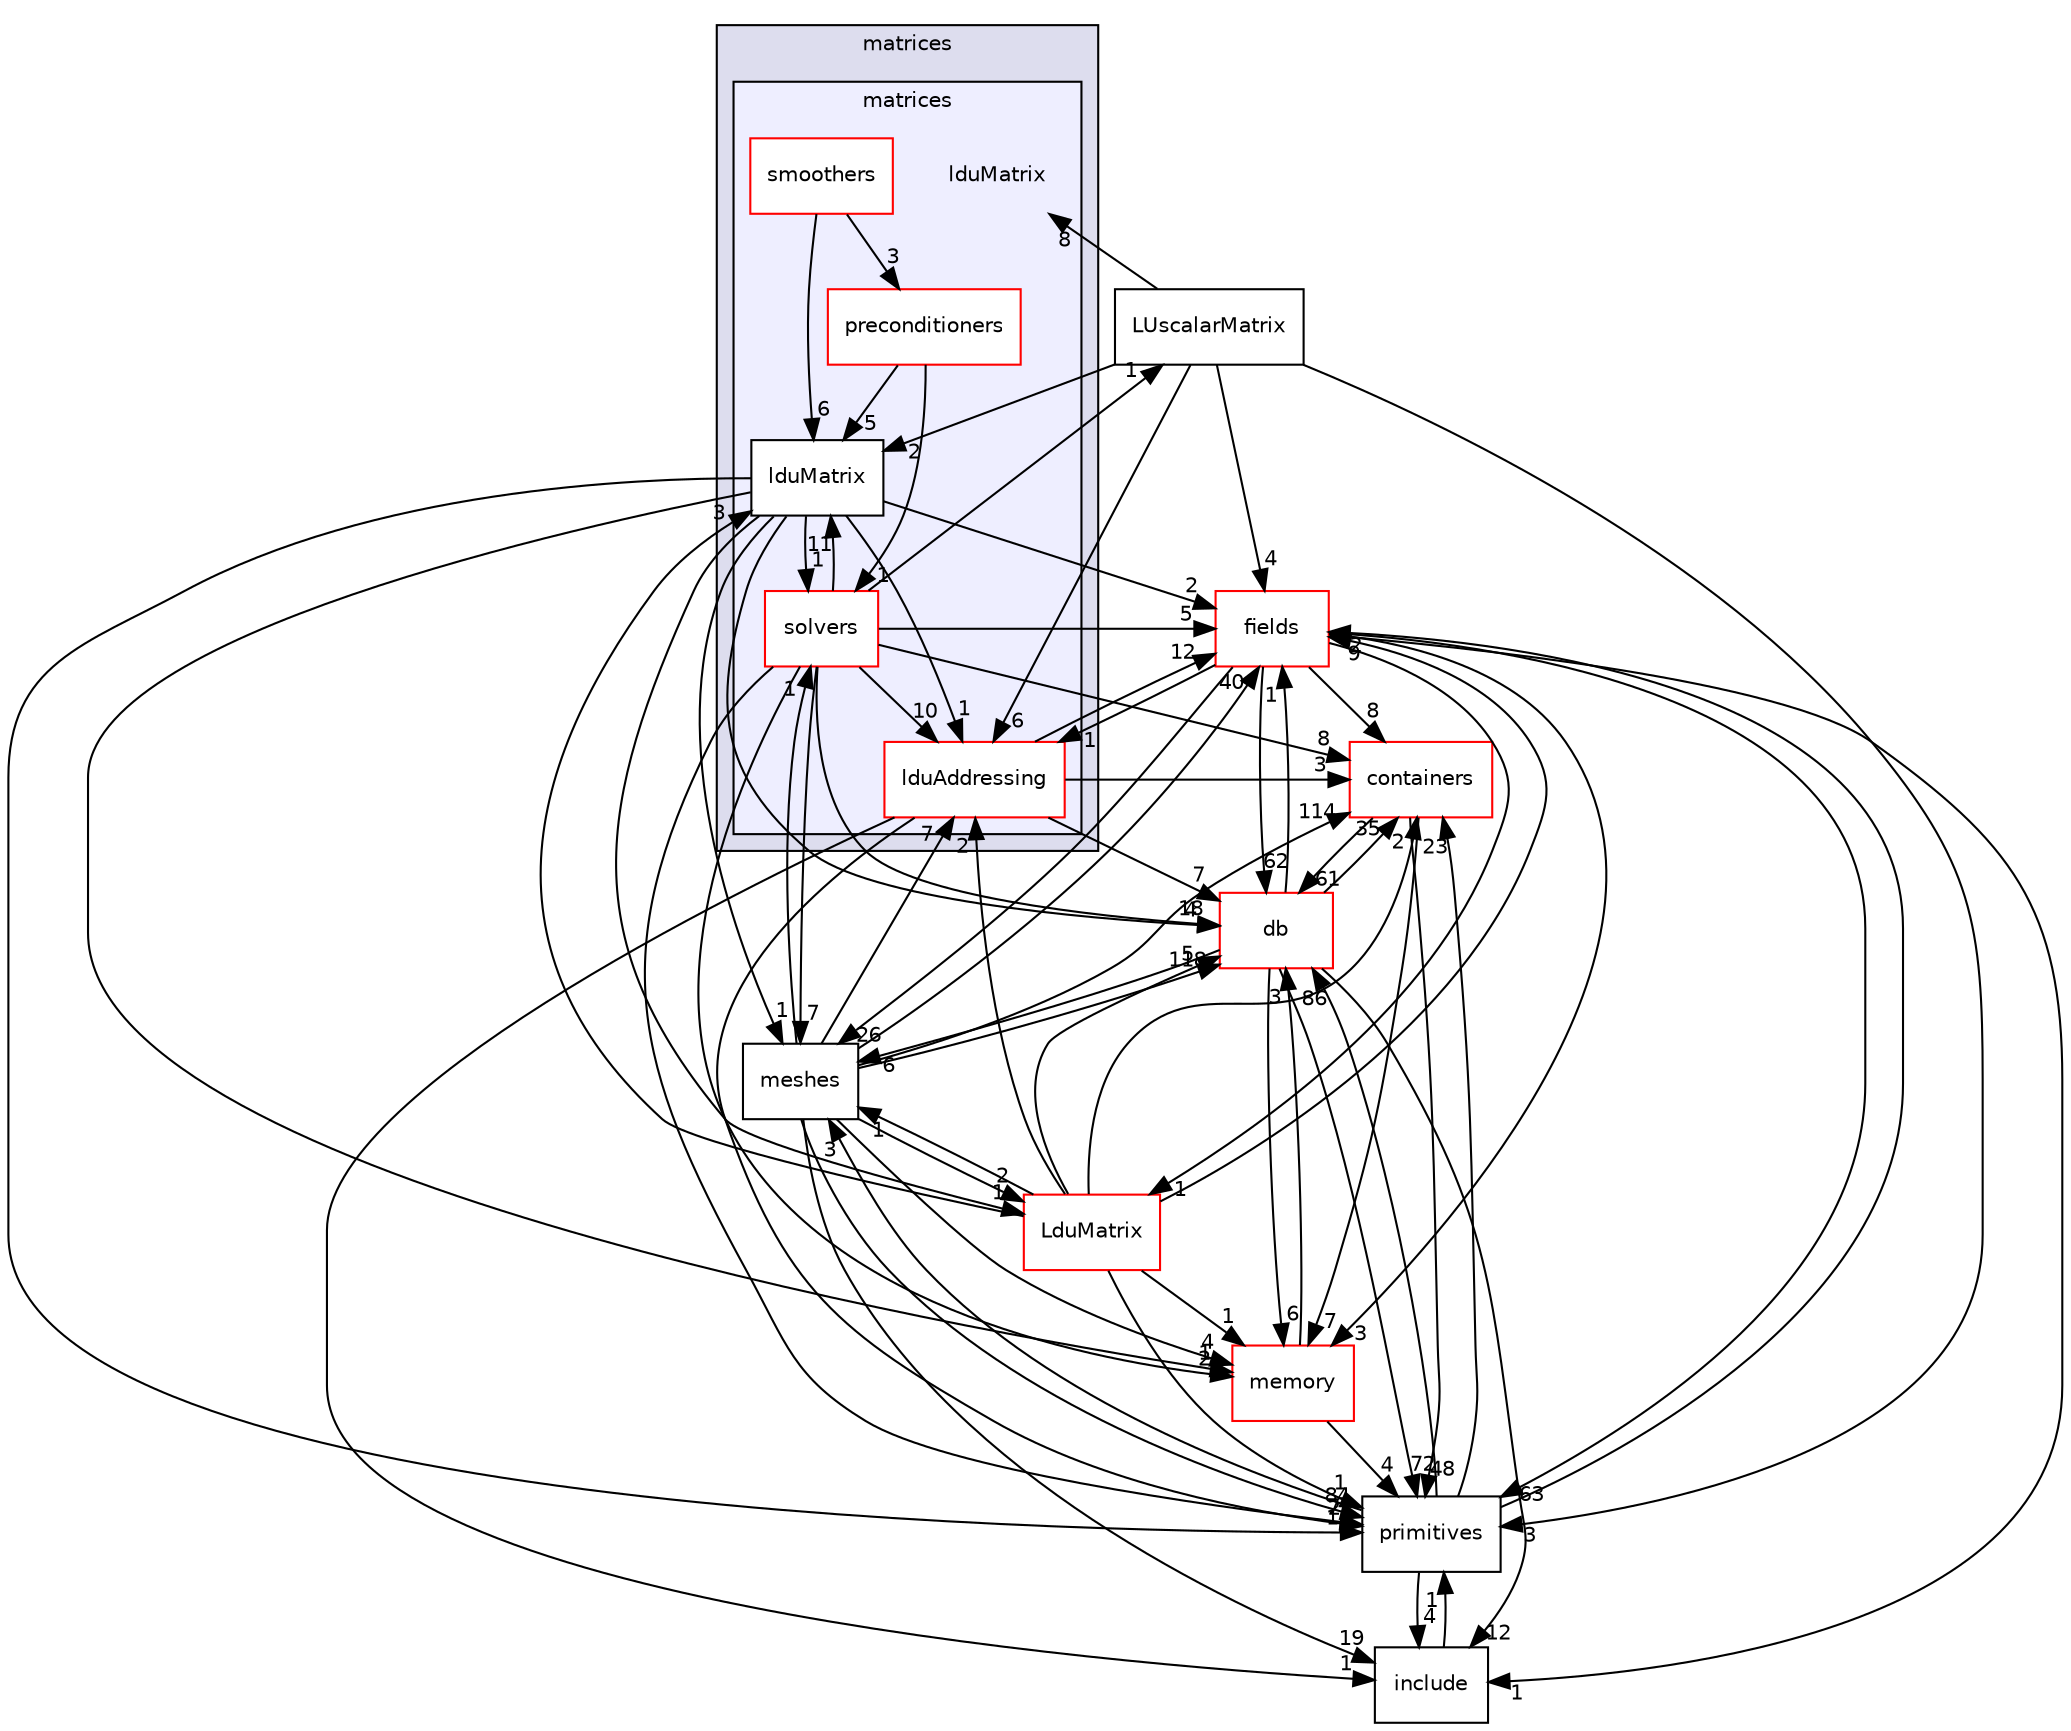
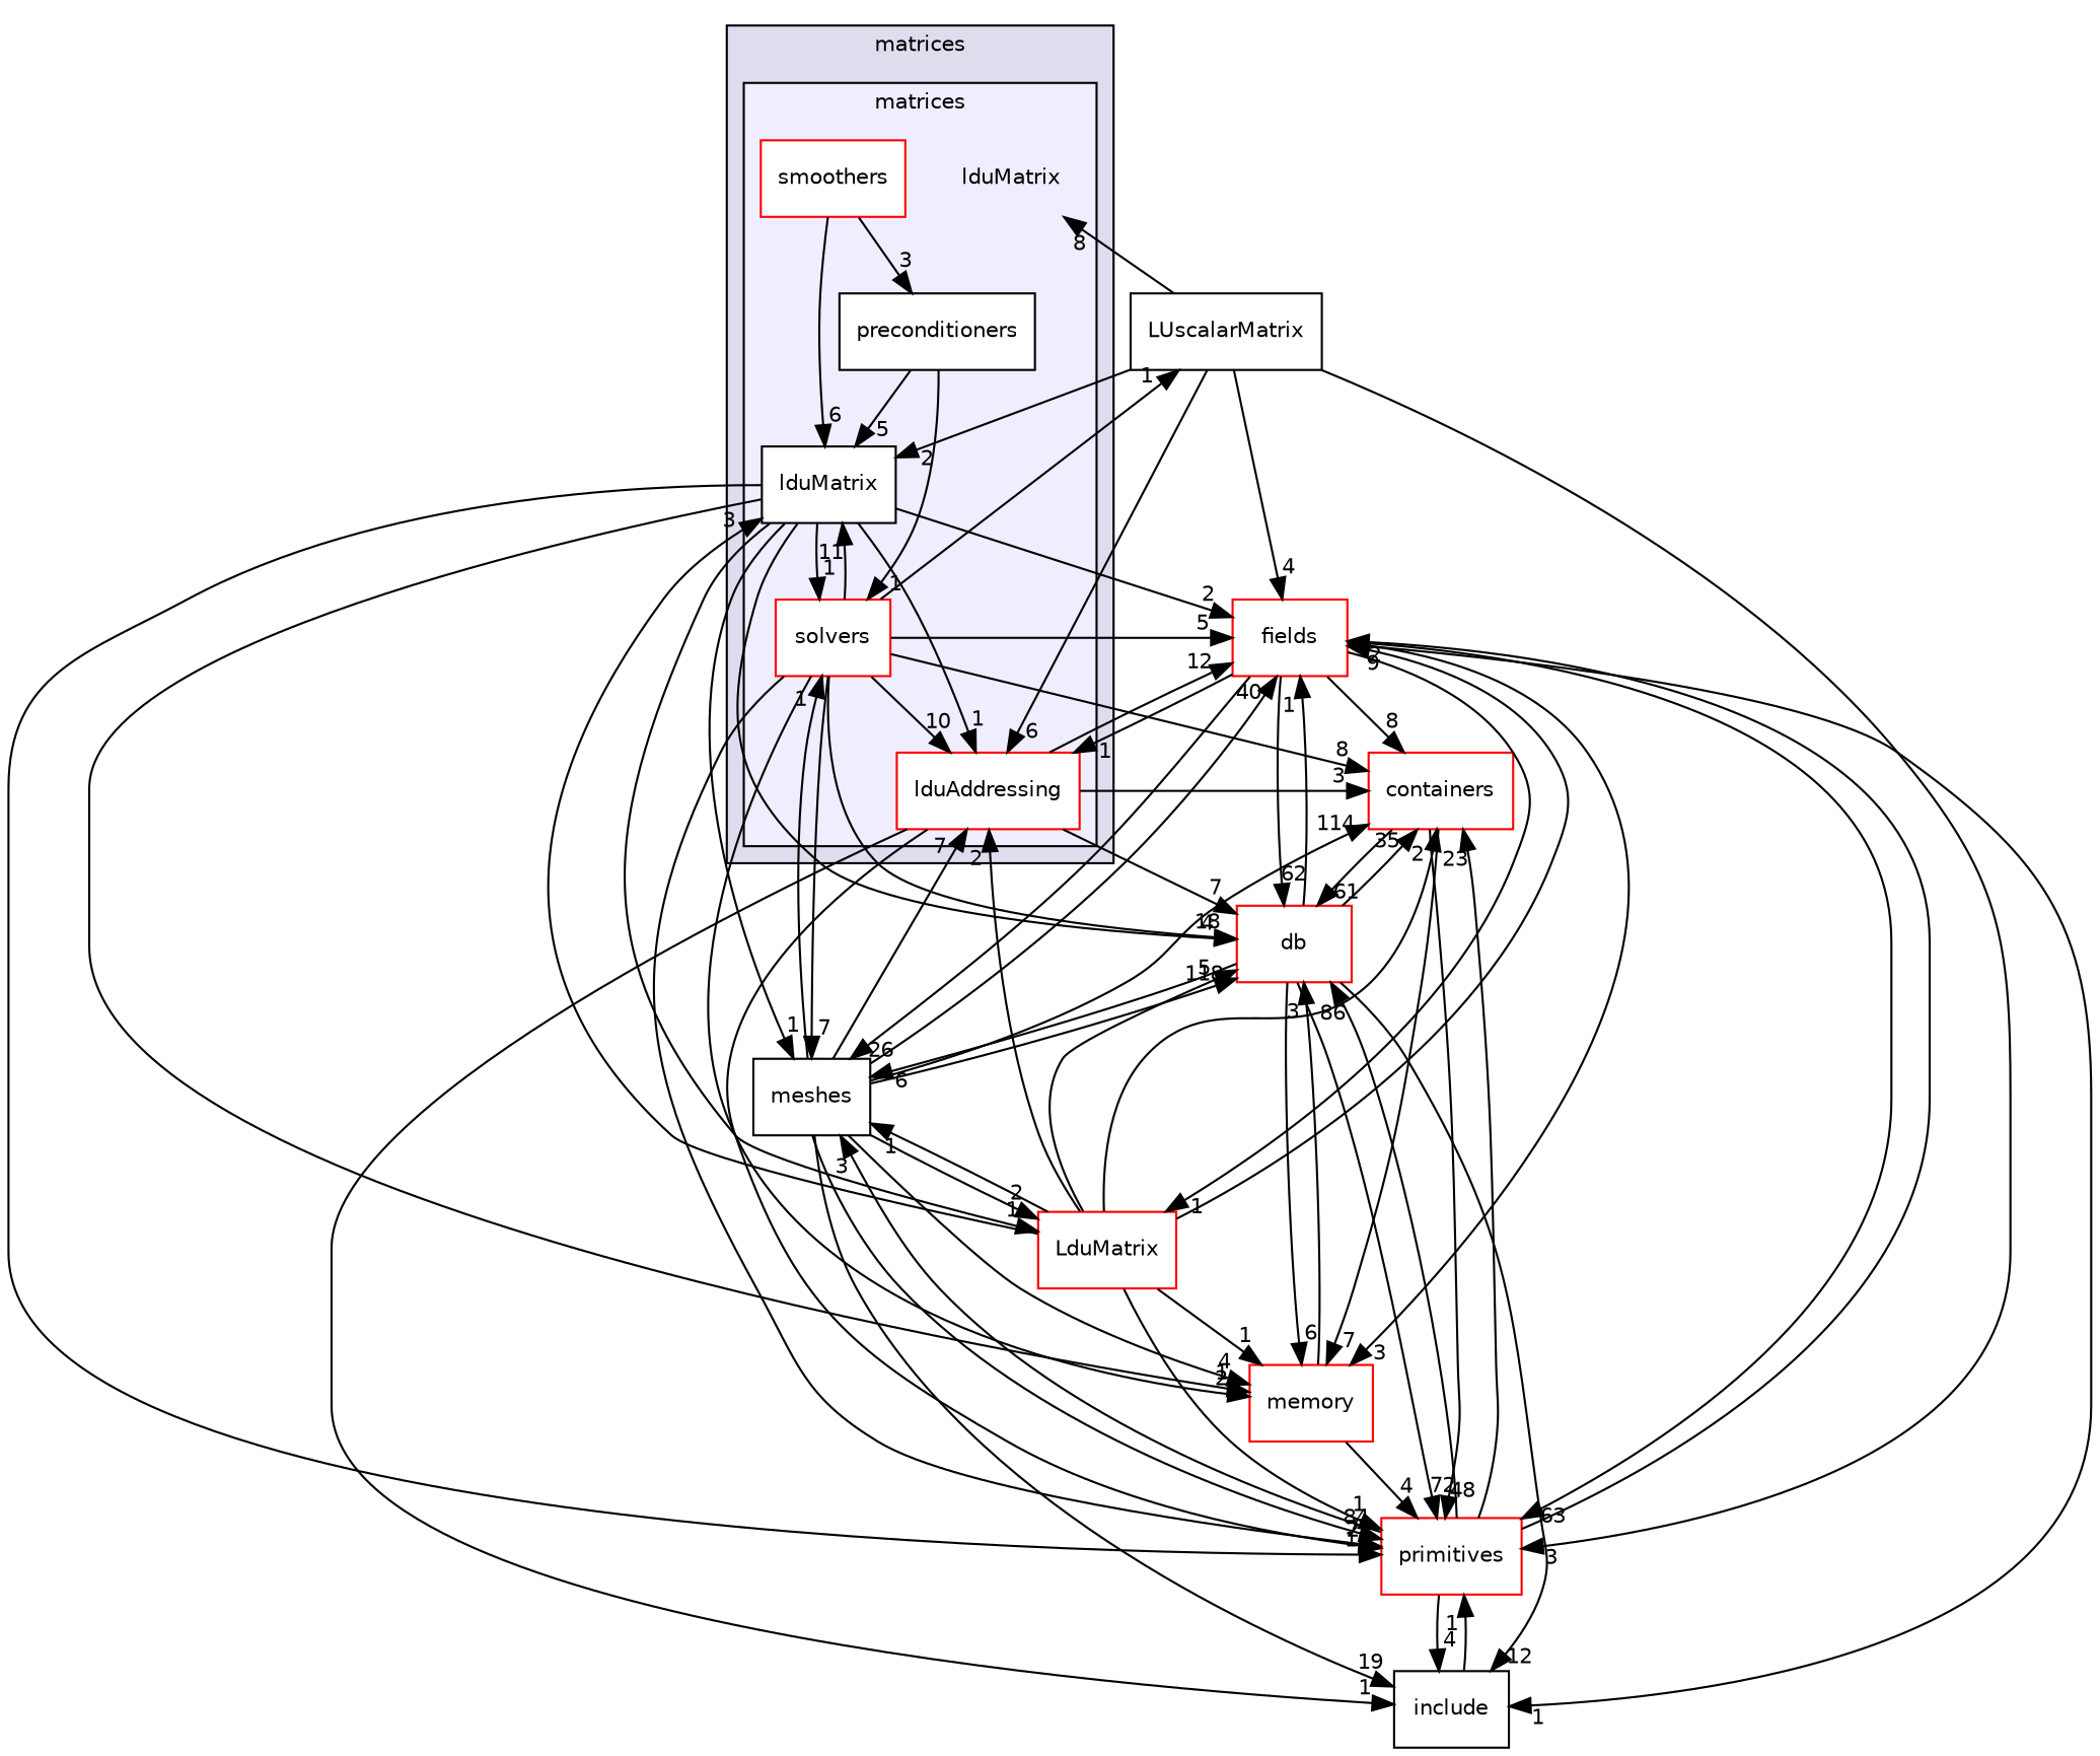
  digraph {
    compound=true
    node [fontname=Helvetica fontsize=10 shape=box color=red]
    edge [headlabel=1 labeldistance=1.5 labelfontname=Helvetica labelfontsize=10]
    n1 [label=lduMatrix shape=plaintext color=""]
    n2 [fillcolor=white label=lduAddressing style=filled]
    n3 [color=black fillcolor=white label=lduMatrix style=filled]
-   n4 [fillcolor=white label=preconditioners style=filled]
+   n4 [color=black fillcolor=white label=preconditioners style=filled]
    n5 [fillcolor=white label=smoothers style=filled]
    n6 [fillcolor=white label=solvers style=filled]
    n7 [label=fields]
    n8 [label=containers]
    n9 [label=db]
-   n10 [color=black label=primitives]
+   n10 [label=primitives]
    n11 [label=include color=""]
    n12 [label=memory]
    n13 [label=LduMatrix]
    n14 [color=black label=meshes]
    n15 [label=LUscalarMatrix color=""]
    subgraph cluster_1 {
      bgcolor="#ddddee"
      fontname=Helvetica
      fontsize=10
      label=matrices
      pencolor=black
      subgraph cluster_2 {
        bgcolor="#eeeeff"
        fontname=Helvetica
        fontsize=10
        label=matrices
        pencolor=black
        n1
        n2
        n3
        n4
        n5
        n6
      }
    }
    n2 -> n7 [headlabel=12]
    n2 -> n8 [headlabel=3]
    n2 -> n9 [headlabel=7]
    n2 -> n10 [headlabel=2]
    n2 -> n11
    n3 -> n2
    n3 -> n6
    n3 -> n7 [headlabel=2]
    n3 -> n9 [headlabel=4]
    n3 -> n10
    n3 -> n12
    n3 -> n13
    n3 -> n14
    n4 -> n3 [headlabel=5]
    n4 -> n6
    n5 -> n3 [headlabel=6]
    n5 -> n4 [headlabel=3]
    n6 -> n2 [headlabel=10]
    n6 -> n3 [headlabel=11]
    n6 -> n7 [headlabel=5]
    n6 -> n8 [headlabel=8]
    n6 -> n9 [headlabel=18]
    n6 -> n10 [headlabel=7]
    n6 -> n12 [headlabel=2]
    n6 -> n14 [headlabel=7]
    n6 -> n15
    n7 -> n2
    n7 -> n8 [headlabel=8]
    n7 -> n9 [headlabel=62]
    n7 -> n10 [headlabel=63]
    n7 -> n11
    n7 -> n12 [headlabel=3]
    n7 -> n13
    n7 -> n14 [headlabel=26]
    n8 -> n9 [headlabel=61]
    n8 -> n10 [headlabel=48]
    n8 -> n12 [headlabel=7]
    n9 -> n7
    n9 -> n8 [headlabel=35]
    n9 -> n10 [headlabel=72]
    n9 -> n11 [headlabel=12]
    n9 -> n12 [headlabel=6]
    n9 -> n14 [headlabel=6]
    n10 -> n7 [headlabel=2]
    n10 -> n8 [headlabel=23]
    n10 -> n9 [headlabel=86]
    n10 -> n11 [headlabel=4]
    n10 -> n14 [headlabel=3]
    n11 -> n10
    n12 -> n9 [headlabel=3]
    n12 -> n10 [headlabel=4]
    n13 -> n2 [headlabel=2]
    n13 -> n3 [headlabel=3]
    n13 -> n7 [headlabel=9]
    n13 -> n8 [headlabel=2]
    n13 -> n9 [headlabel=5]
    n13 -> n10
    n13 -> n12
    n13 -> n14
    n14 -> n2 [headlabel=7]
    n14 -> n6
    n14 -> n7 [headlabel=40]
    n14 -> n8 [headlabel=114]
    n14 -> n9 [headlabel=118]
    n14 -> n10 [headlabel=84]
    n14 -> n11 [headlabel=19]
    n14 -> n12 [headlabel=4]
    n14 -> n13 [headlabel=2]
    n15 -> n1 [headlabel=8]
    n15 -> n2 [headlabel=6]
    n15 -> n3 [headlabel=2]
    n15 -> n7 [headlabel=4]
    n15 -> n10 [headlabel=3]
  }
